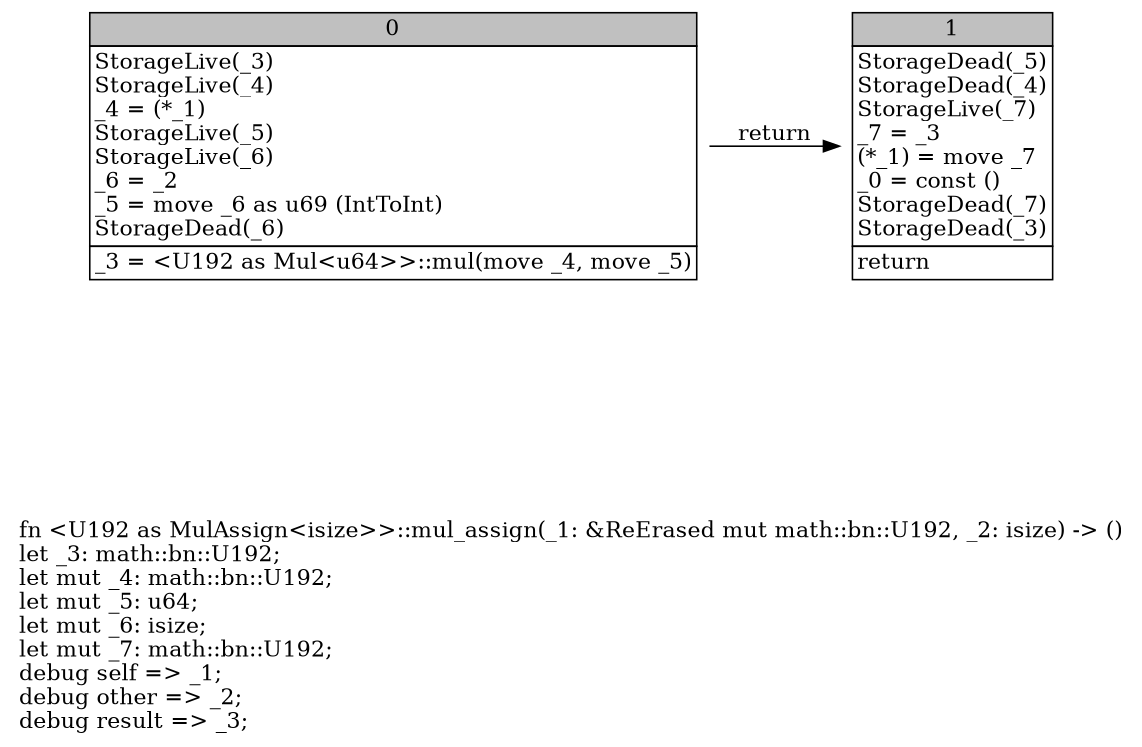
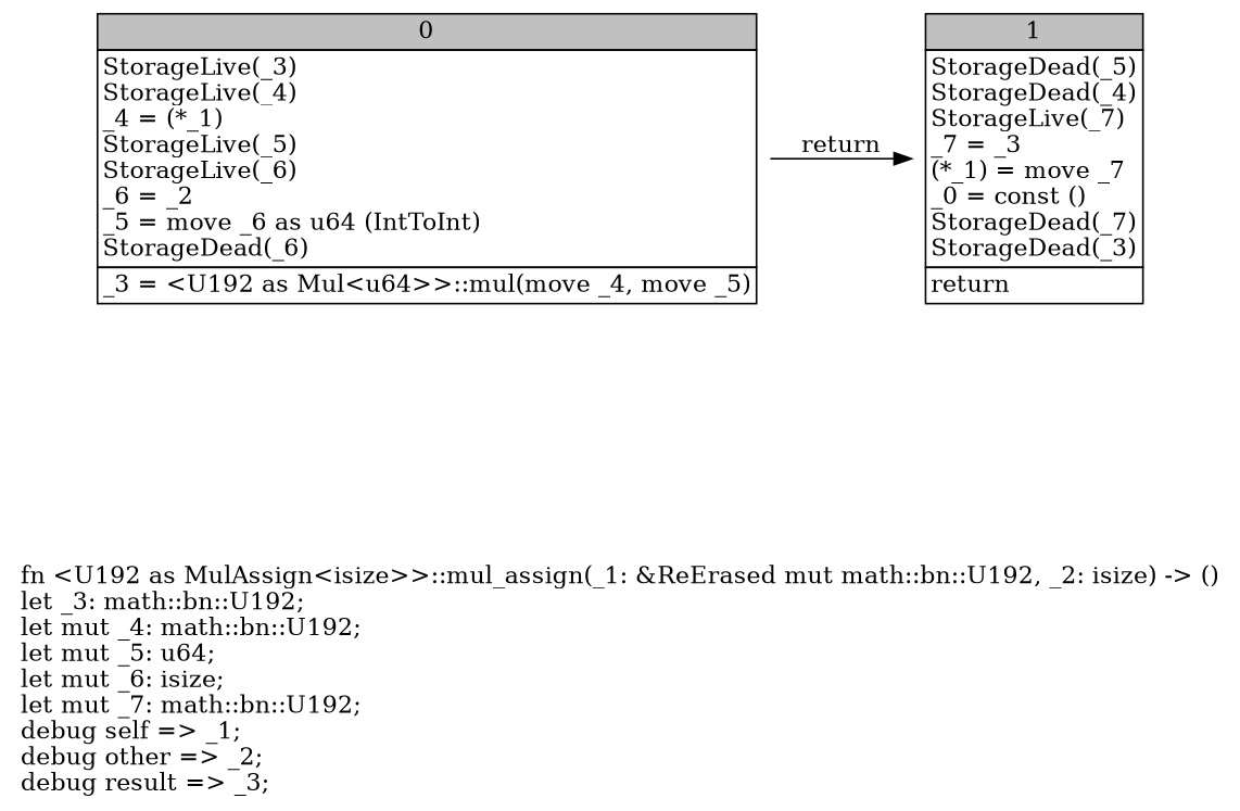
  digraph {
    fontname="DejaVu Serif"
    label=<fn &lt;U192 as MulAssign&lt;isize&gt;&gt;::mul_assign(_1: &amp;ReErased mut math::bn::U192, _2: isize) -&gt; ()<br align="left"/>let _3: math::bn::U192;<br align="left"/>let mut _4: math::bn::U192;<br align="left"/>let mut _5: u64;<br align="left"/>let mut _6: isize;<br align="left"/>let mut _7: math::bn::U192;<br align="left"/>debug self =&gt; _1;<br align="left"/>debug other =&gt; _2;<br align="left"/>debug result =&gt; _3;<br align="left"/>>
    rankdir=LR
    node [fontname="DejaVu Serif" shape=none]
-   n1 [label=<<table border="0" cellborder="1" cellspacing="0"><tr><td bgcolor="gray" align="center" colspan="1">0</td></tr><tr><td align="left" balign="left">StorageLive(_3)<br/>StorageLive(_4)<br/>_4 = (*_1)<br/>StorageLive(_5)<br/>StorageLive(_6)<br/>_6 = _2<br/>_5 = move _6 as u69 (IntToInt)<br/>StorageDead(_6)<br/></td></tr><tr><td align="left">_3 = &lt;U192 as Mul&lt;u64&gt;&gt;::mul(move _4, move _5)</td></tr></table>>]
+   n1 [label=<<table border="0" cellborder="1" cellspacing="0"><tr><td bgcolor="gray" align="center" colspan="1">0</td></tr><tr><td align="left" balign="left">StorageLive(_3)<br/>StorageLive(_4)<br/>_4 = (*_1)<br/>StorageLive(_5)<br/>StorageLive(_6)<br/>_6 = _2<br/>_5 = move _6 as u64 (IntToInt)<br/>StorageDead(_6)<br/></td></tr><tr><td align="left">_3 = &lt;U192 as Mul&lt;u64&gt;&gt;::mul(move _4, move _5)</td></tr></table>>]
    n2 [label=<<table border="0" cellborder="1" cellspacing="0"><tr><td bgcolor="gray" align="center" colspan="1">1</td></tr><tr><td align="left" balign="left">StorageDead(_5)<br/>StorageDead(_4)<br/>StorageLive(_7)<br/>_7 = _3<br/>(*_1) = move _7<br/>_0 = const ()<br/>StorageDead(_7)<br/>StorageDead(_3)<br/></td></tr><tr><td align="left">return</td></tr></table>>]
    n1 -> n2 [fontname="DejaVu Serif" label=return]
  }
